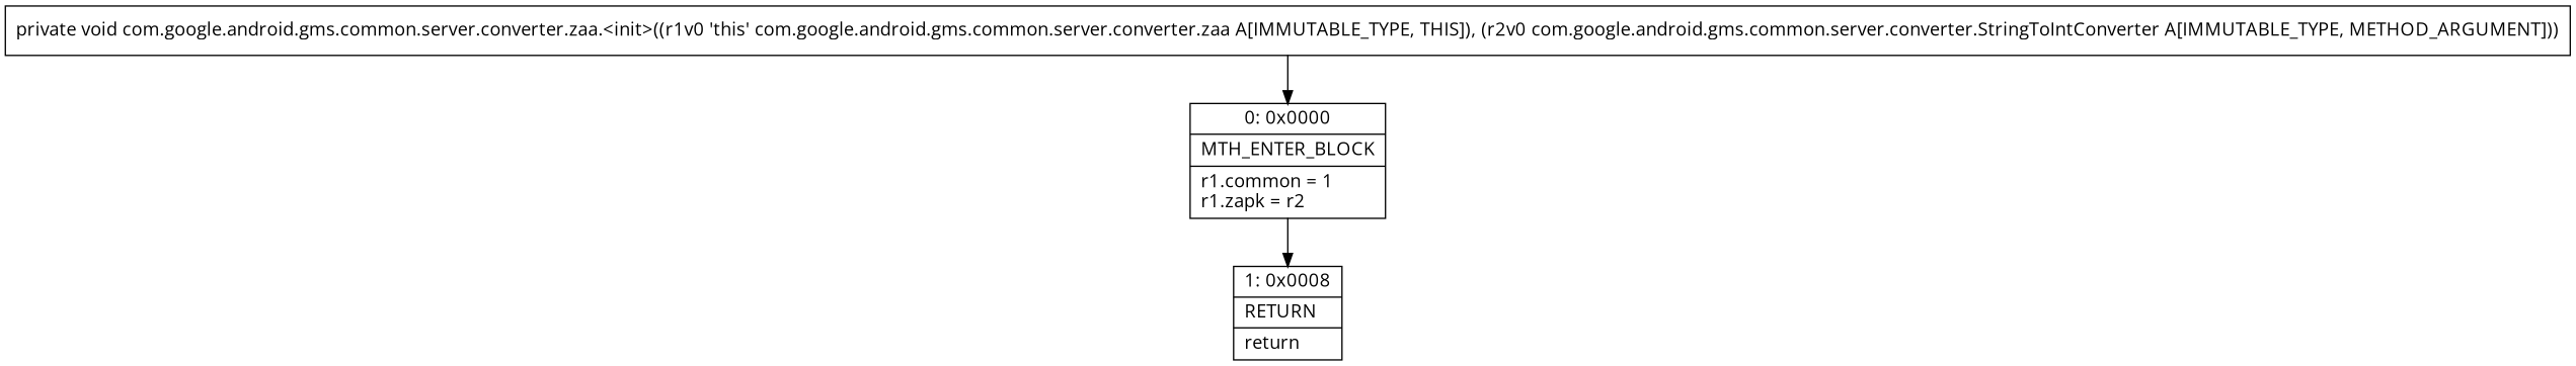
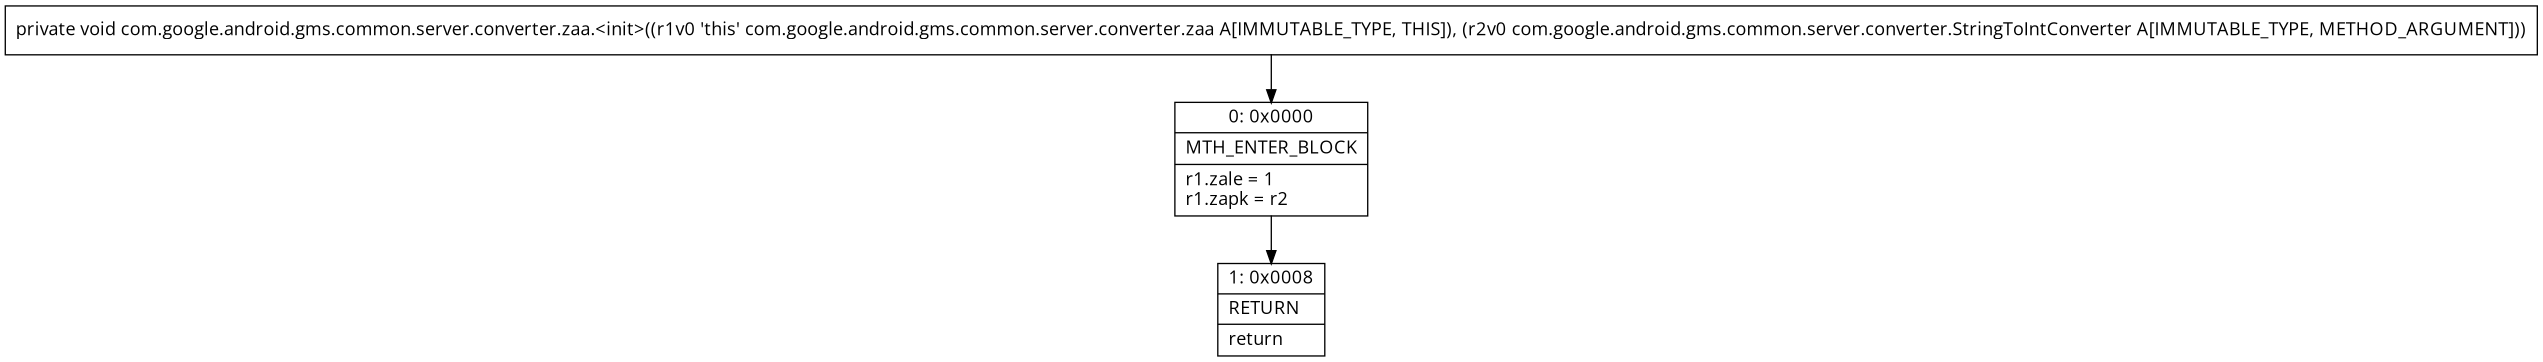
  digraph {
    fontname="Open Sans"
    node [shape=record fontname="Open Sans"]
    edge [fontname="Open Sans"]
-   n1 [label="{0\:\ 0x0000|MTH_ENTER_BLOCK\l|r1.common = 1\lr1.zapk = r2\l}"]
+   n1 [label="{0\:\ 0x0000|MTH_ENTER_BLOCK\l|r1.zale = 1\lr1.zapk = r2\l}"]
    n2 [label="{1\:\ 0x0008|RETURN\l|return\l}"]
    n3 [label="{private void com.google.android.gms.common.server.converter.zaa.\<init\>((r1v0 'this' com.google.android.gms.common.server.converter.zaa A[IMMUTABLE_TYPE, THIS]), (r2v0 com.google.android.gms.common.server.converter.StringToIntConverter A[IMMUTABLE_TYPE, METHOD_ARGUMENT])) }"]
    n1 -> n2
    n3 -> n1
  }
